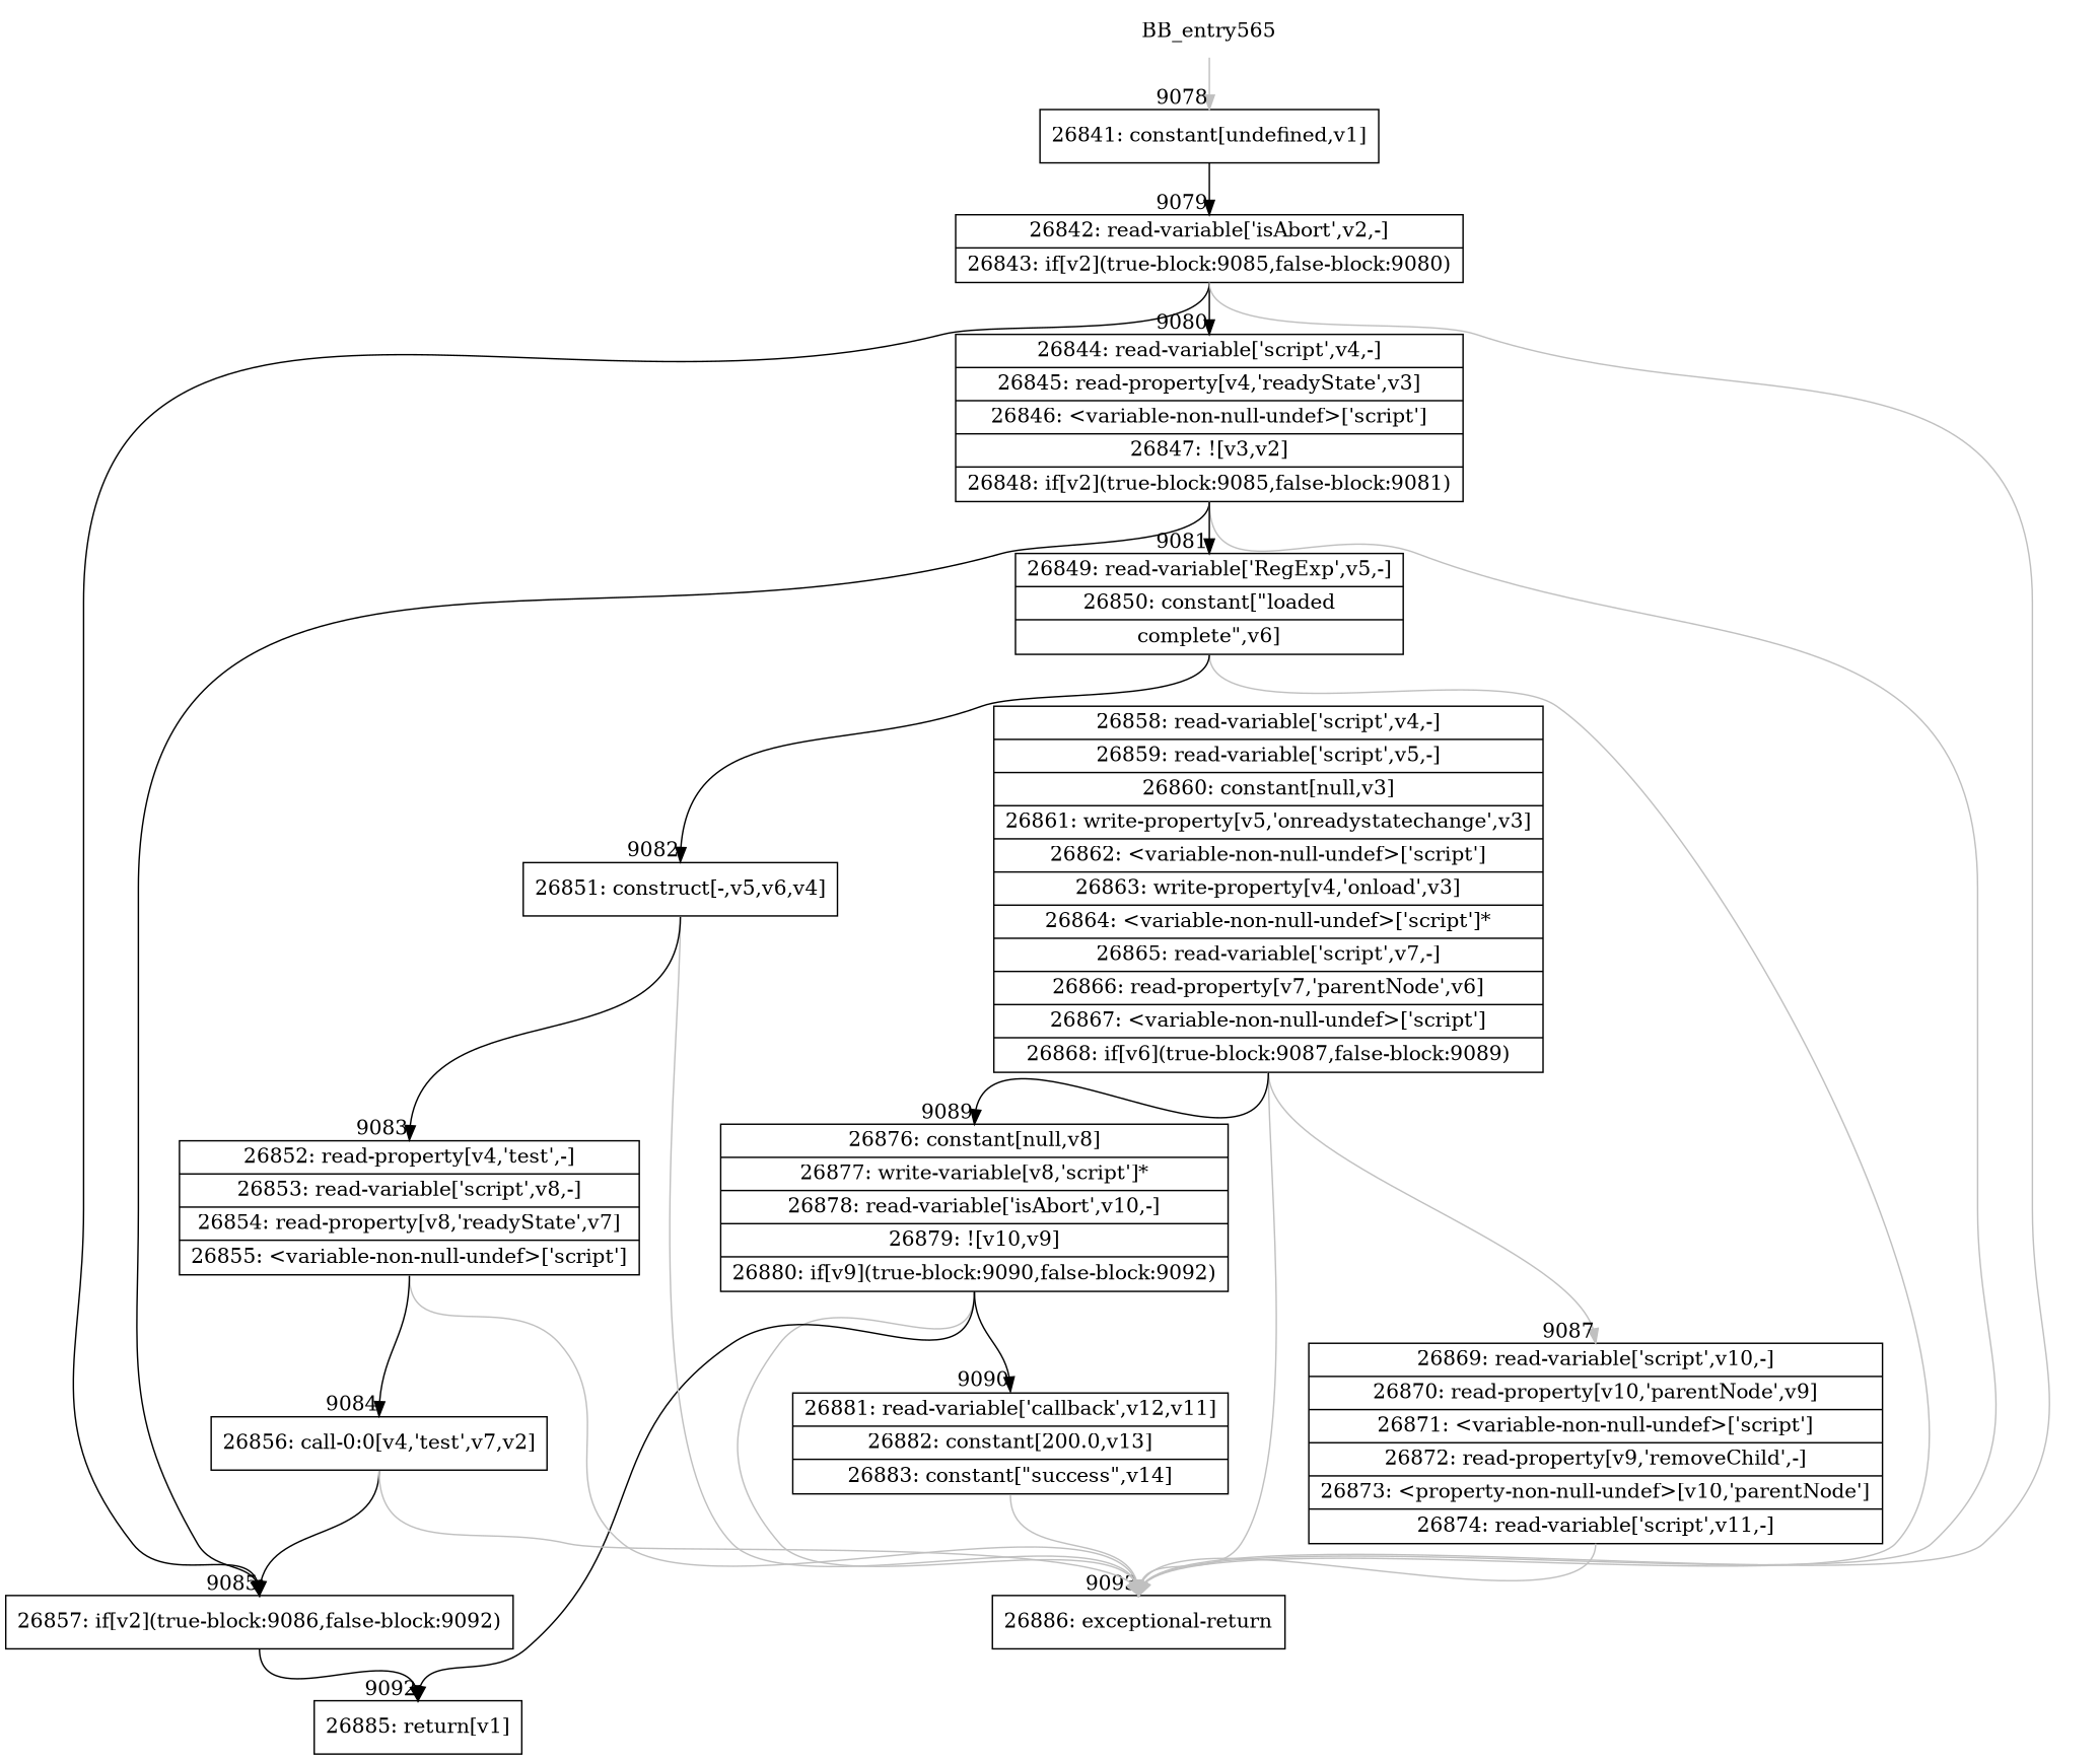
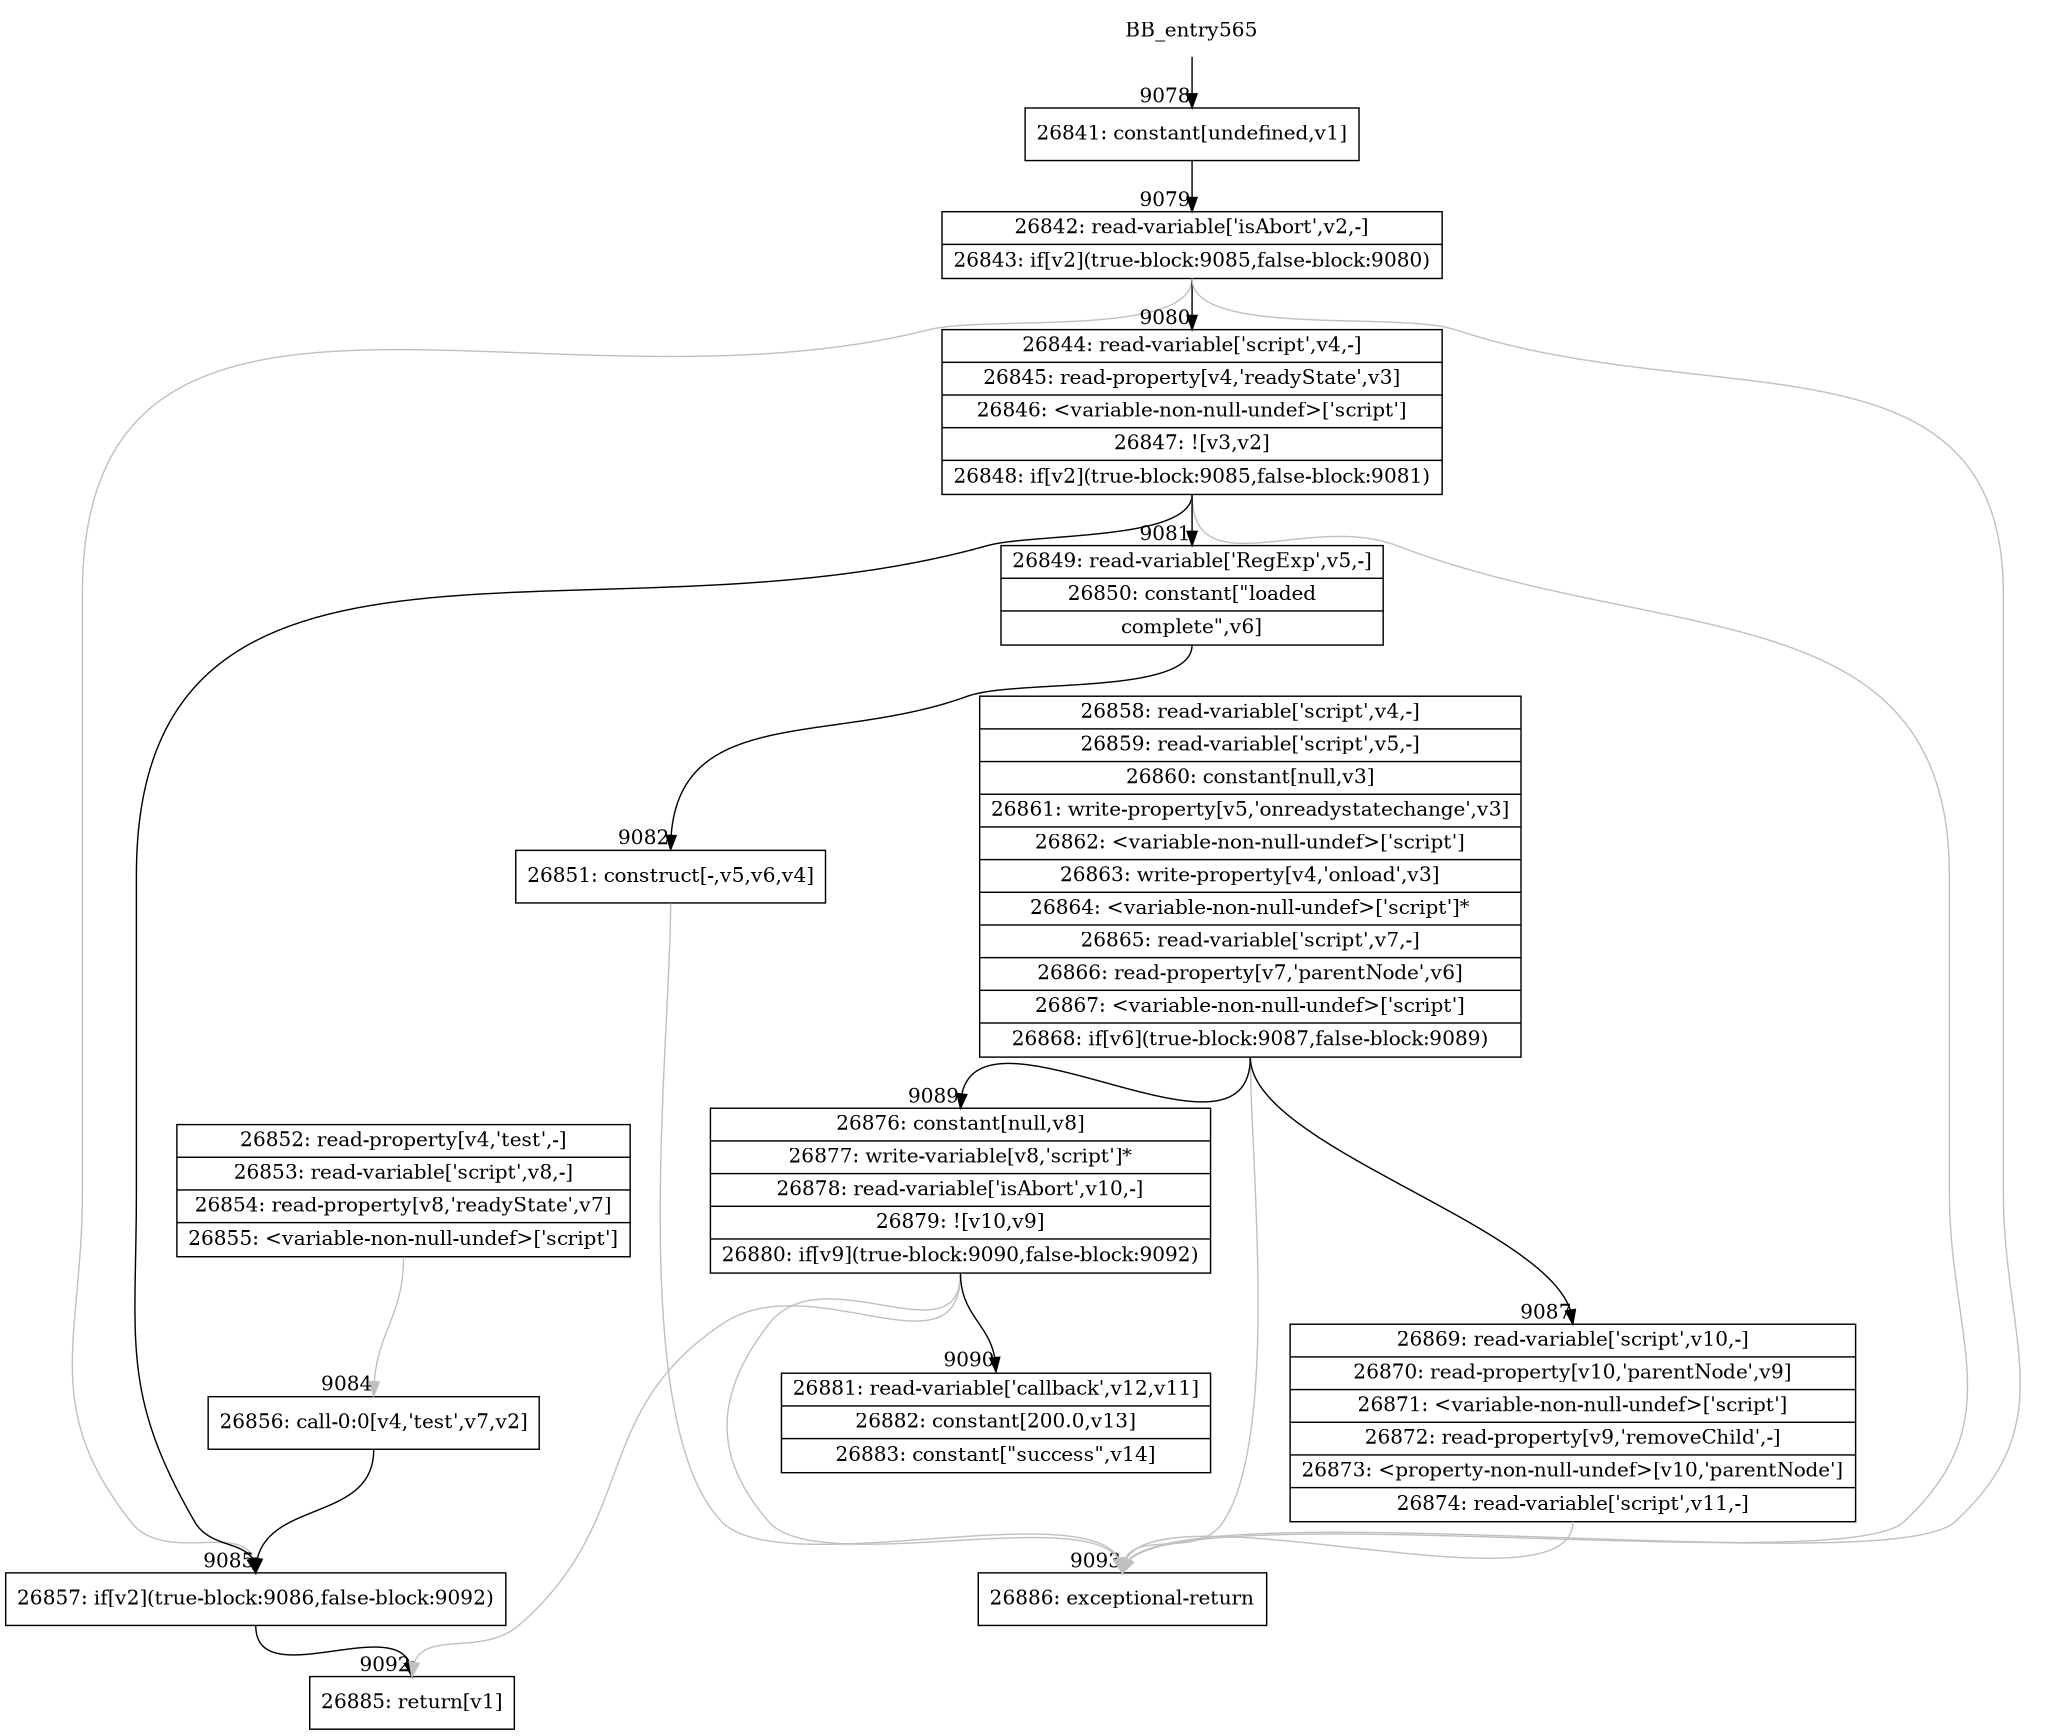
  digraph {
    rankdir=TD
    node [shape=record]
    edge [headport=n tailport=s]
    n1 [label=BB_entry565 shape=none]
    n2 [label="{26841: constant[undefined,v1]}"]
    n3 [label="{26842: read-variable['isAbort',v2,-]|26843: if[v2](true-block:9085,false-block:9080)}"]
    n4 [label="{26857: if[v2](true-block:9086,false-block:9092)}"]
    n5 [label="{26844: read-variable['script',v4,-]|26845: read-property[v4,'readyState',v3]|26846: \<variable-non-null-undef\>['script']|26847: ![v3,v2]|26848: if[v2](true-block:9085,false-block:9081)}"]
    n6 [label="{26886: exceptional-return}"]
    n7 [label="{26885: return[v1]}"]
    n8 [label="{26849: read-variable['RegExp',v5,-]|26850: constant[\"loaded|complete\",v6]}"]
    n9 [label="{26858: read-variable['script',v4,-]|26859: read-variable['script',v5,-]|26860: constant[null,v3]|26861: write-property[v5,'onreadystatechange',v3]|26862: \<variable-non-null-undef\>['script']|26863: write-property[v4,'onload',v3]|26864: \<variable-non-null-undef\>['script']*|26865: read-variable['script',v7,-]|26866: read-property[v7,'parentNode',v6]|26867: \<variable-non-null-undef\>['script']|26868: if[v6](true-block:9087,false-block:9089)}"]
    n10 [label="{26869: read-variable['script',v10,-]|26870: read-property[v10,'parentNode',v9]|26871: \<variable-non-null-undef\>['script']|26872: read-property[v9,'removeChild',-]|26873: \<property-non-null-undef\>[v10,'parentNode']|26874: read-variable['script',v11,-]}"]
    n11 [label="{26876: constant[null,v8]|26877: write-variable[v8,'script']*|26878: read-variable['isAbort',v10,-]|26879: ![v10,v9]|26880: if[v9](true-block:9090,false-block:9092)}"]
    n12 [label="{26851: construct[-,v5,v6,v4]}"]
    n13 [label="{26852: read-property[v4,'test',-]|26853: read-variable['script',v8,-]|26854: read-property[v8,'readyState',v7]|26855: \<variable-non-null-undef\>['script']}"]
    n14 [label="{26856: call-0:0[v4,'test',v7,v2]}"]
    n15 [label="{26881: read-variable['callback',v12,v11]|26882: constant[200.0,v13]|26883: constant[\"success\",v14]}"]
-   n1 -> n2 [headlabel="    9078" color=gray]
+   n1 -> n2 [headlabel="    9078"]
    n2 -> n3 [headlabel="      9079"]
-   n3 -> n4 [headlabel="      9085"]
+   n3 -> n4 [headlabel="      9085" color=gray]
    n3 -> n5 [headlabel="      9080"]
    n3 -> n6 [color=gray headlabel="      9093"]
    n4 -> n7 [headlabel="      9092"]
    n5 -> n4
    n5 -> n6 [color=gray]
    n5 -> n8 [headlabel="      9081"]
-   n8 -> n6 [color=gray]
    n8 -> n12 [headlabel="      9082"]
    n9 -> n6 [color=gray]
-   n9 -> n10 [headlabel="      9087" color=gray]
+   n9 -> n10 [headlabel="      9087"]
    n9 -> n11 [headlabel="      9089"]
    n10 -> n6 [color=gray]
    n11 -> n6 [color=gray]
-   n11 -> n7
+   n11 -> n7 [color=gray]
    n11 -> n15 [headlabel="      9090"]
    n12 -> n6 [color=gray]
-   n12 -> n13 [headlabel="      9083"]
-   n13 -> n6 [color=gray]
-   n13 -> n14 [headlabel="      9084"]
+   n13 -> n14 [headlabel="      9084" color=gray]
    n14 -> n4
-   n14 -> n6 [color=gray]
-   n15 -> n6 [color=gray]
  }
